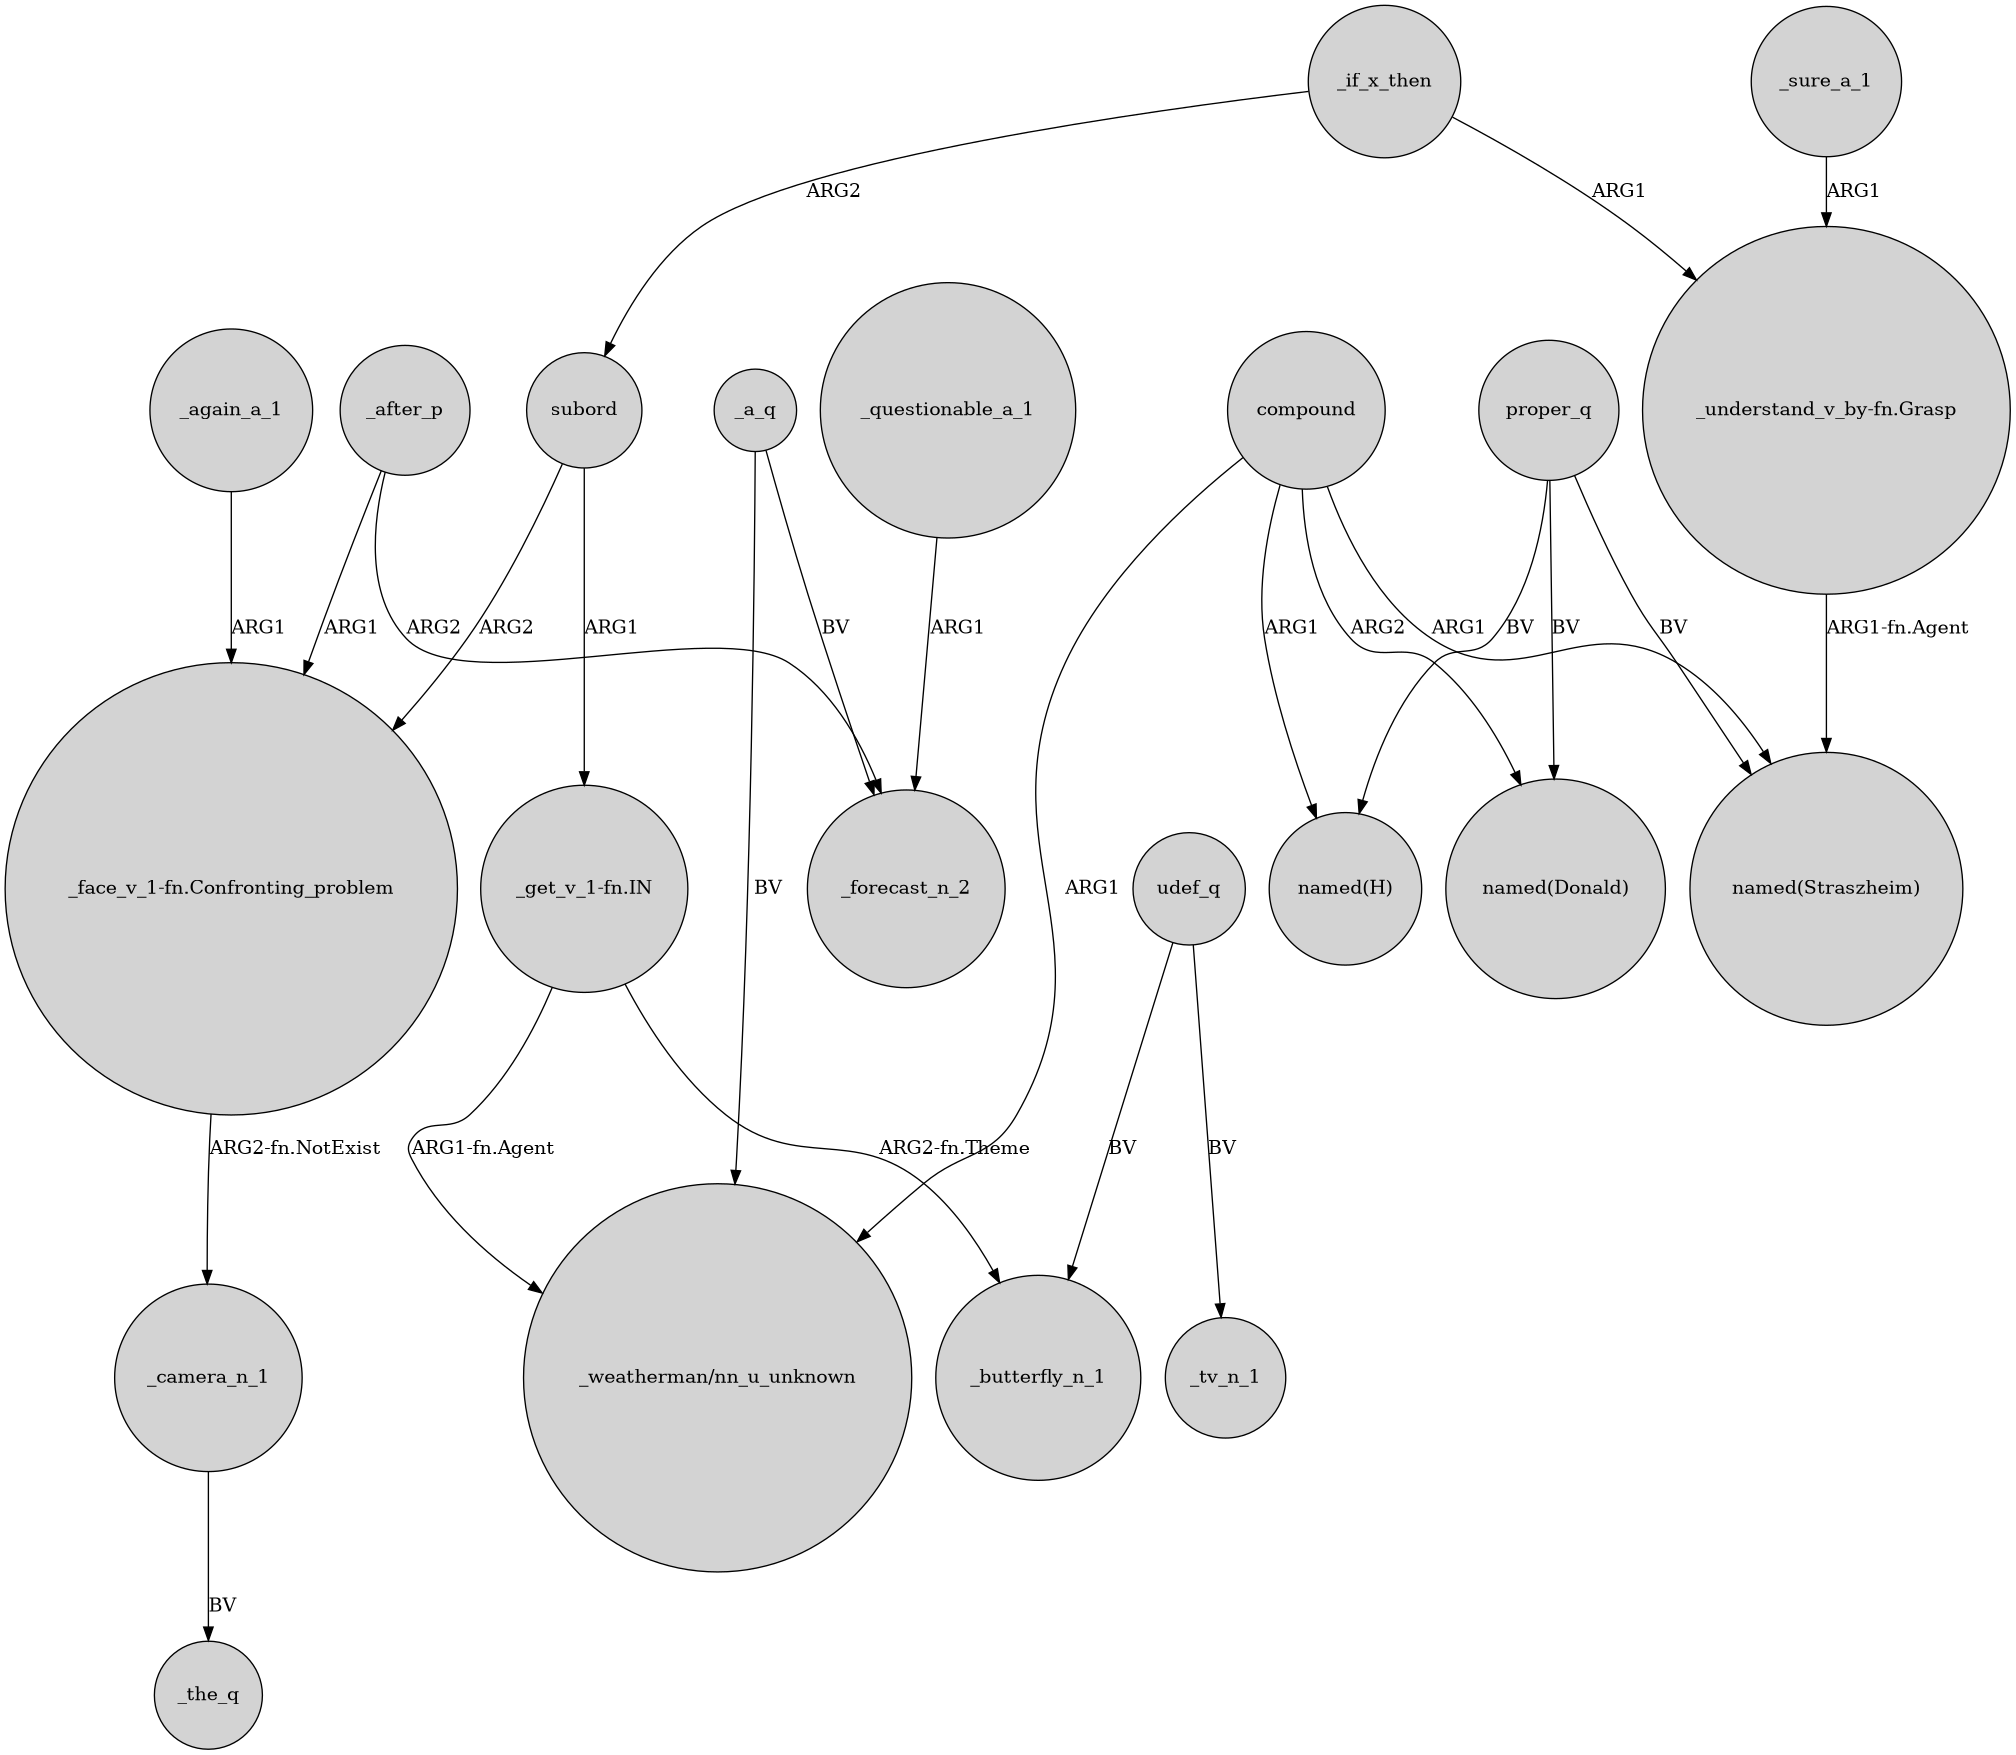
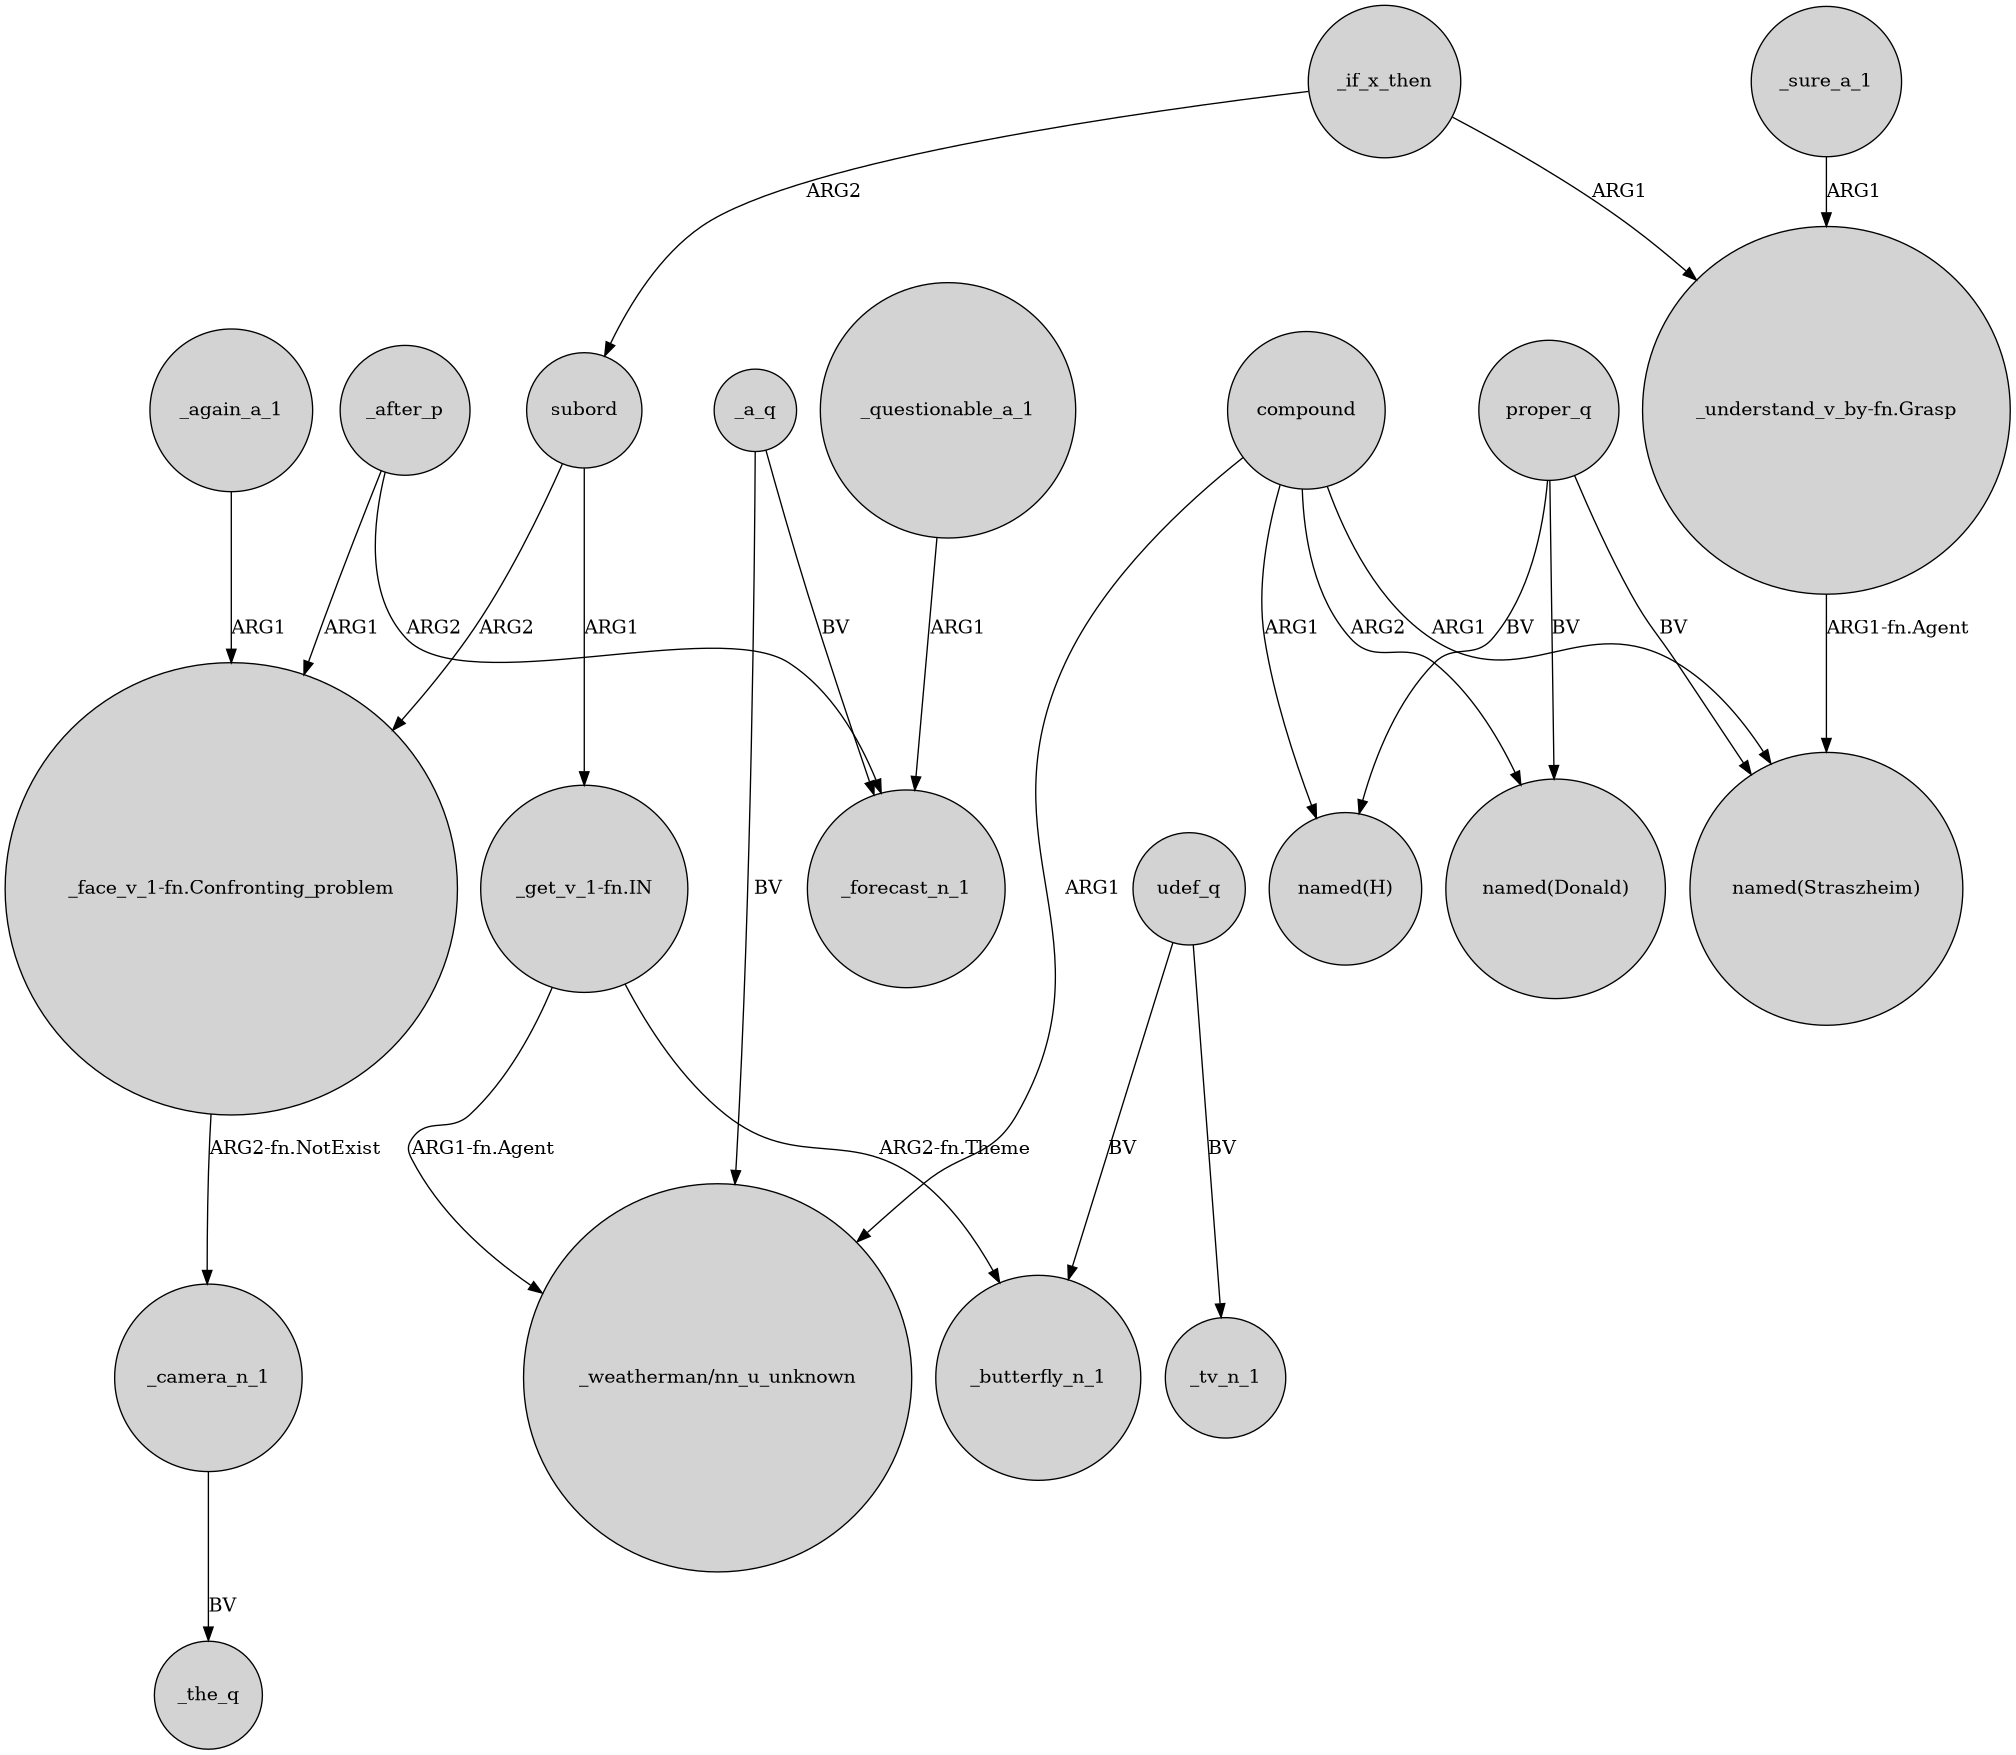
  digraph {
    node [shape=circle style=filled]
    _after_p
-   _forecast_n_1 [label=_forecast_n_2]
+   _forecast_n_1
    "_face_v_1-fn.Confronting_problem"
    _camera_n_1
    subord
    "_get_v_1-fn.IN"
    _butterfly_n_1
    "_weatherman/nn_u_unknown"
    compound
    "named(Donald)"
    "named(Straszheim)"
    "named(H)"
    udef_q
    _tv_n_1
    _a_q
    _the_q
    _sure_a_1
    "_understand_v_by-fn.Grasp"
    proper_q
    _again_a_1
    _questionable_a_1
    _if_x_then
    _after_p -> _forecast_n_1 [label=ARG2]
    _after_p -> "_face_v_1-fn.Confronting_problem" [label=ARG1]
    "_face_v_1-fn.Confronting_problem" -> _camera_n_1 [label="ARG2-fn.NotExist"]
    _camera_n_1 -> _the_q [label=BV]
    subord -> "_face_v_1-fn.Confronting_problem" [label=ARG2]
    subord -> "_get_v_1-fn.IN" [label=ARG1]
    "_get_v_1-fn.IN" -> _butterfly_n_1 [label="ARG2-fn.Theme"]
    "_get_v_1-fn.IN" -> "_weatherman/nn_u_unknown" [label="ARG1-fn.Agent"]
    compound -> "_weatherman/nn_u_unknown" [label=ARG1]
    compound -> "named(Donald)" [label=ARG2]
    compound -> "named(Straszheim)" [label=ARG1]
    compound -> "named(H)" [label=ARG1]
    udef_q -> _butterfly_n_1 [label=BV]
    udef_q -> _tv_n_1 [label=BV]
    _a_q -> _forecast_n_1 [label=BV]
    _a_q -> "_weatherman/nn_u_unknown" [label=BV]
    _sure_a_1 -> "_understand_v_by-fn.Grasp" [label=ARG1]
    "_understand_v_by-fn.Grasp" -> "named(Straszheim)" [label="ARG1-fn.Agent"]
    proper_q -> "named(Donald)" [label=BV]
    proper_q -> "named(Straszheim)" [label=BV]
    proper_q -> "named(H)" [label=BV]
    _again_a_1 -> "_face_v_1-fn.Confronting_problem" [label=ARG1]
    _questionable_a_1 -> _forecast_n_1 [label=ARG1]
    _if_x_then -> subord [label=ARG2]
    _if_x_then -> "_understand_v_by-fn.Grasp" [label=ARG1]
  }
